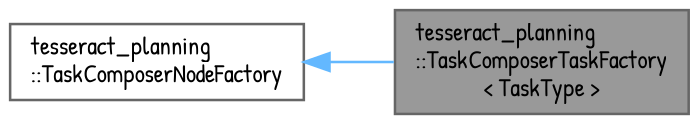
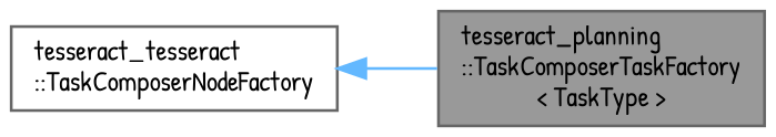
  digraph {
    rankdir=LR
    fontname="Patrick Hand"
    node [color=gray40 fontname="Patrick Hand" fontsize=10 shape=box style=filled]
    n1 [fillcolor=grey60 fontcolor=black height=0.2 label="tesseract_planning\l::TaskComposerTaskFactory\l\< TaskType \>" width=0.4]
-   n2 [fillcolor=white height=0.2 label="tesseract_planning\l::TaskComposerNodeFactory" width=0.4]
+   n2 [fillcolor=white height=0.2 label="tesseract_tesseract\l::TaskComposerNodeFactory" width=0.4]
    n2 -> n1 [color=steelblue1 dir=back fontname="Patrick Hand" fontsize=10 labelfontname=Helvetica labelfontsize=10 style=solid]
  }
